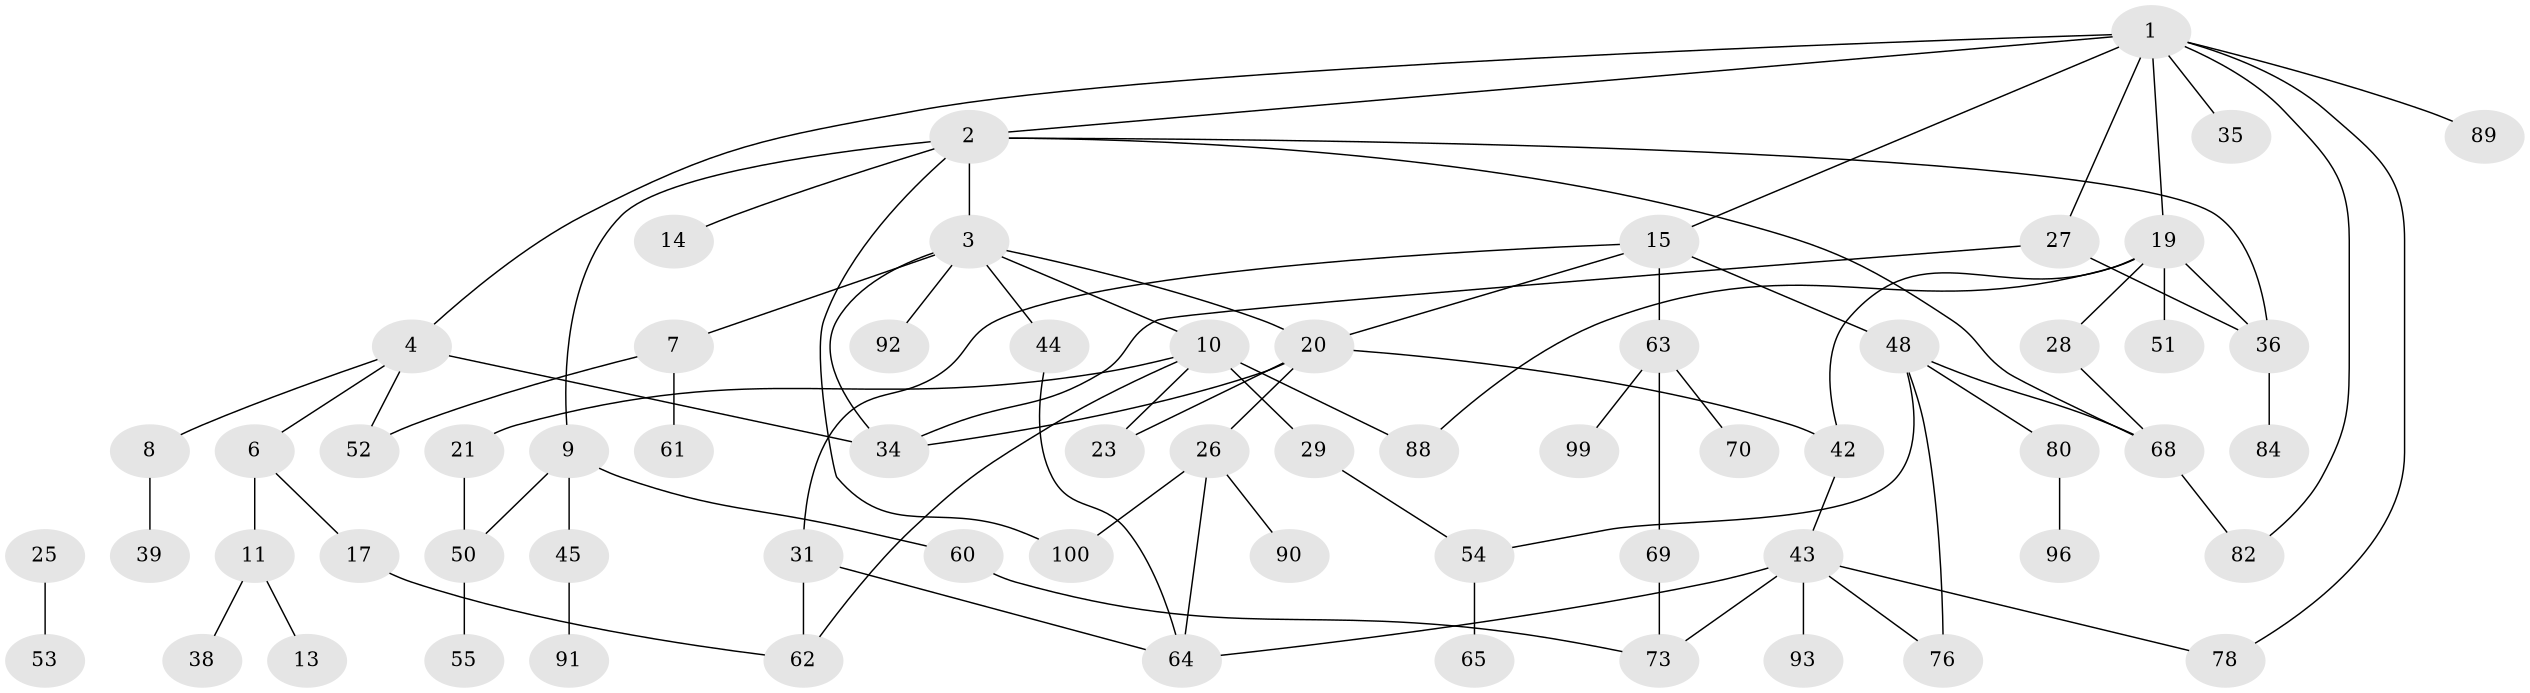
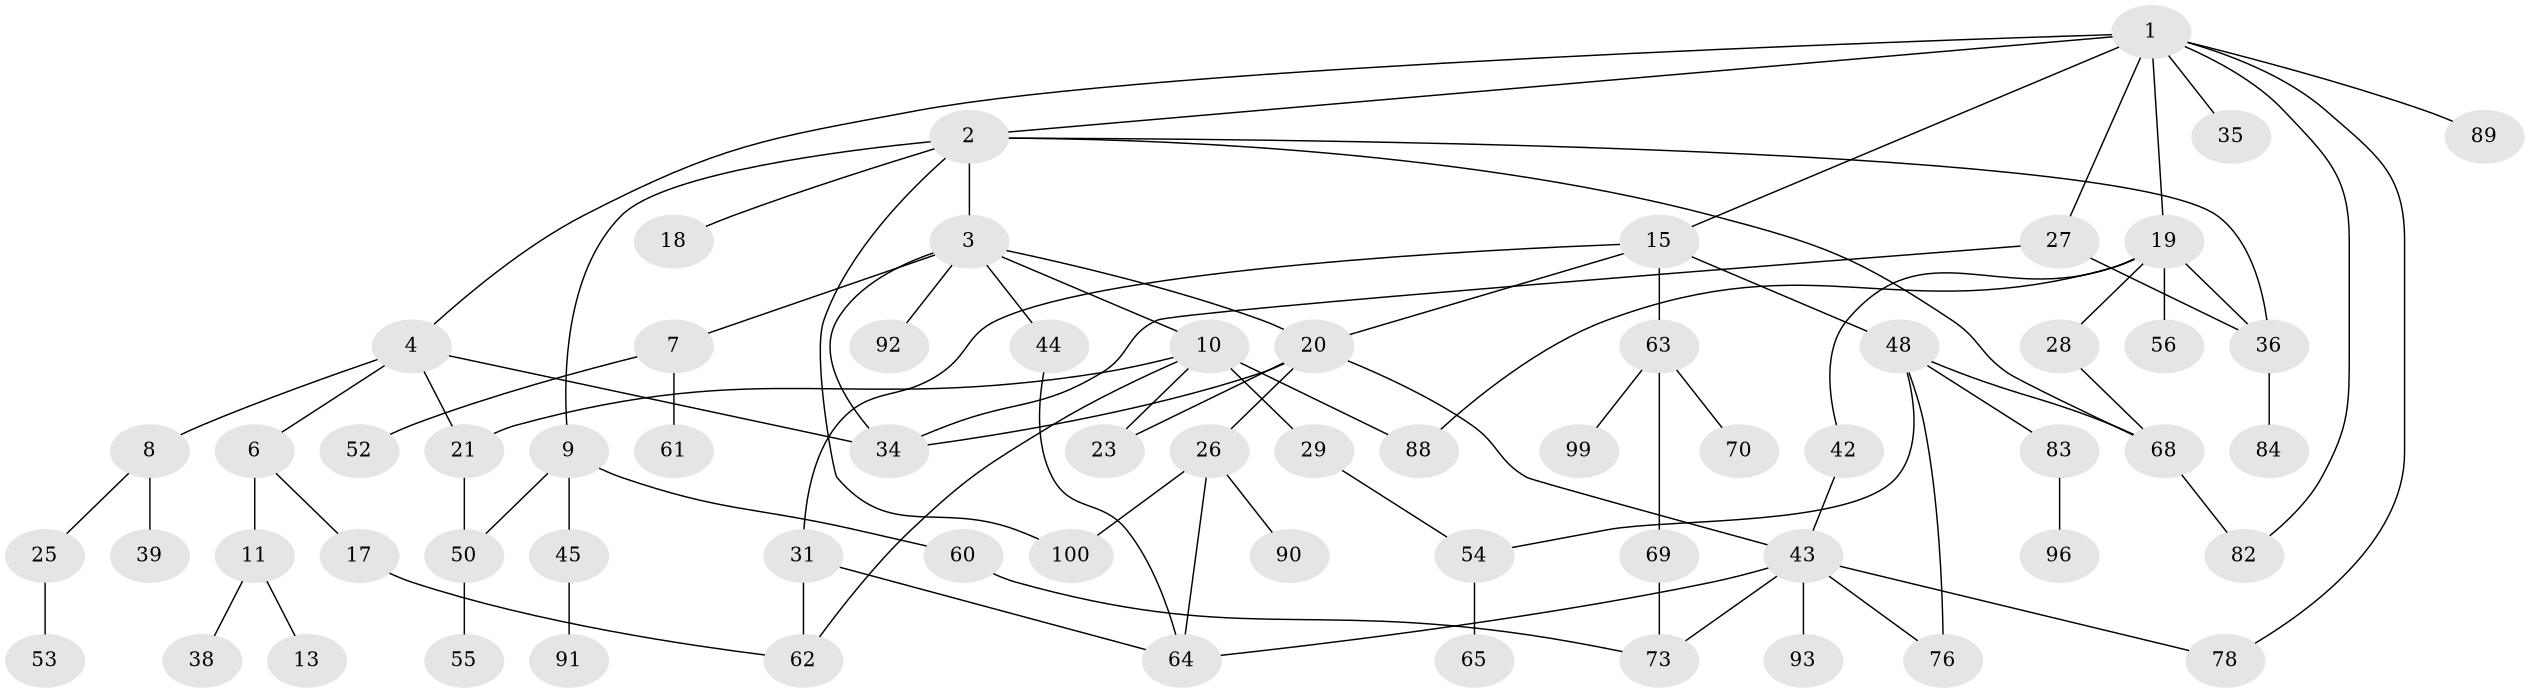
  graph {
    node [color=gray90 style=filled]
    1 [super="+56"]
    2 [super="+71"]
    4 [super="+83"]
    15 [super="+16"]
    19 [super="+81"]
    27 [super="+32"]
    35
    78
    82
    89
    3 [super="+5"]
    9 [super="+24"]
-   18 [super="+40" label=14]
+   18 [super="+40"]
    36 [super="+87"]
    68 [super="+94"]
    100
    34 [super="+77"]
    6
    8 [super="+37"]
    21 [super="+46"]
    20 [super="+86"]
    31 [super="+41"]
    48
    63 [super="+67"]
    88
    28
    42 [super="+57"]
-   51
+   51 [label=56]
    23 [super="+49"]
    26 [super="+30"]
    43 [super="+72"]
    7 [super="+47"]
    10 [super="+14"]
    44
    92
    45
    50 [super="+85"]
    60
    84
    52
    61
    29
    62
    64
    11 [super="+12"]
    17 [super="+22"]
    25 [super="+33"]
    39 [super="+58"]
    13
    38
    53 [super="+98"]
    54 [super="+66"]
    91
    55
    73 [super="+74"]
    76 [super="+79"]
-   80 [super="+97"]
+   80 [super="+97" label=83]
    69
    70
    99
    90
    93
    65 [super="+95"]
    96
    1 -- 2
    1 -- 4
    1 -- 15
    1 -- 19
    1 -- 27
    1 -- 35
    1 -- 78
    1 -- 82
    1 -- 89
    2 -- 3
    2 -- 9
    2 -- 18
    2 -- 36
    2 -- 68
    2 -- 100
    4 -- 34
    4 -- 6
    4 -- 8
-   4 -- 52
+   4 -- 21
    15 -- 20
    15 -- 31
    15 -- 48
    15 -- 63
    19 -- 36
    19 -- 88
    19 -- 28
    19 -- 42
    19 -- 51
    27 -- 36
    27 -- 34
    3 -- 34
    3 -- 20
    3 -- 7
    3 -- 10
    3 -- 44
    3 -- 92
    9 -- 45
    9 -- 50
    9 -- 60
    36 -- 84
    68 -- 82
    6 -- 11
    6 -- 17
+   8 -- 25
    8 -- 39
    21 -- 50
    20 -- 34
    20 -- 23
    20 -- 26
-   20 -- 42
+   20 -- 43
    31 -- 62
    31 -- 64
    48 -- 68
    48 -- 54
    48 -- 76
    48 -- 80
    63 -- 69
    63 -- 70
    63 -- 99
    28 -- 68
    42 -- 43
    26 -- 100
    26 -- 64
    26 -- 90
    43 -- 78
    43 -- 64
    43 -- 73
    43 -- 76
    43 -- 93
    7 -- 52
    7 -- 61
    10 -- 21
    10 -- 88
    10 -- 23
    10 -- 29
    10 -- 62
    44 -- 64
    45 -- 91
    50 -- 55
    60 -- 73
    29 -- 54
    11 -- 13
    11 -- 38
    17 -- 62
    25 -- 53
    54 -- 65
    80 -- 96
    69 -- 73
  }
